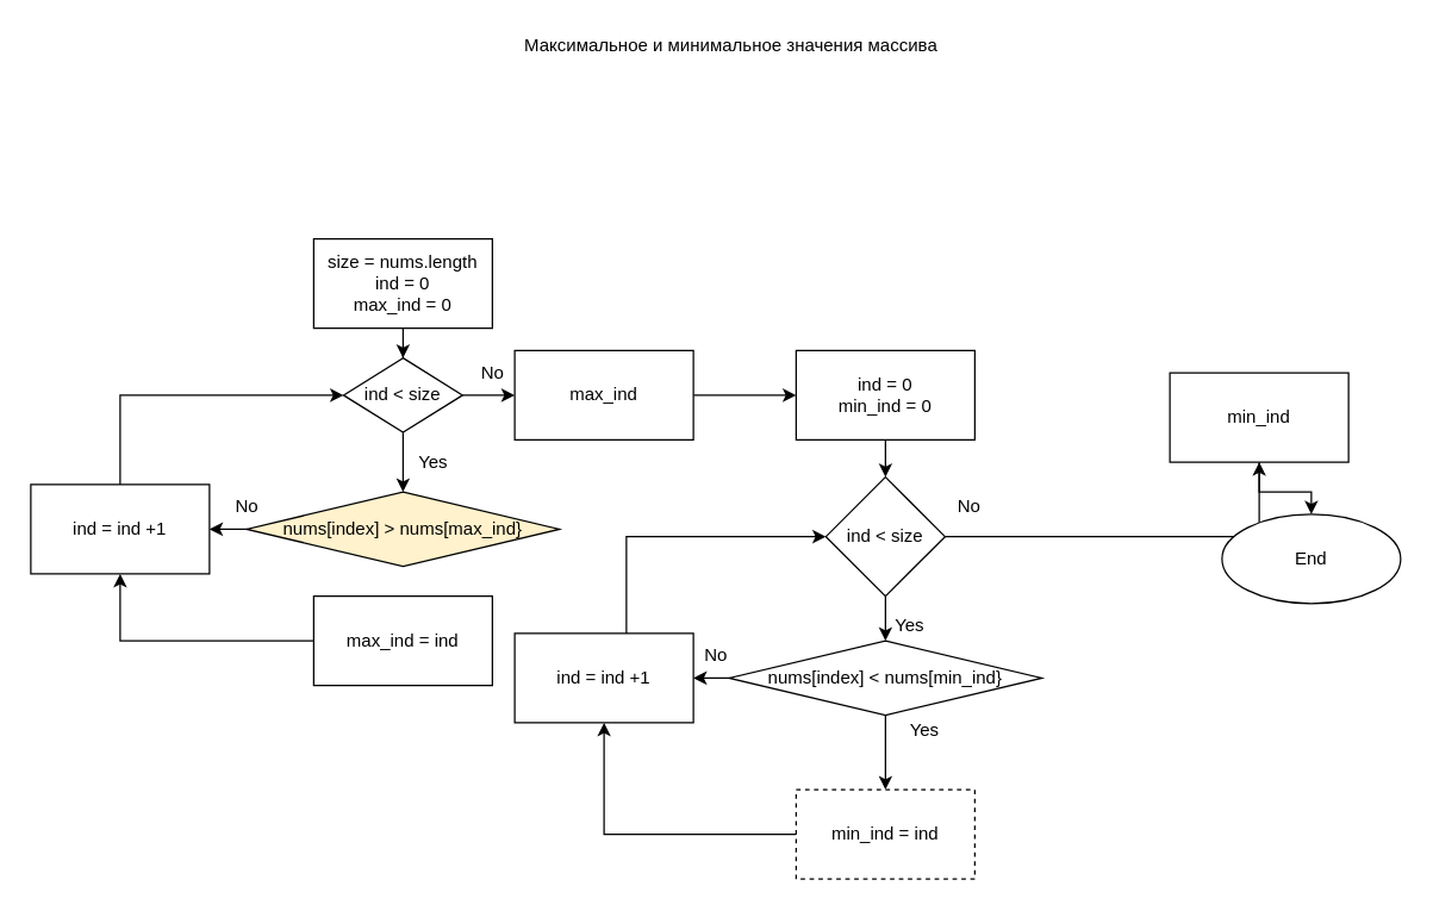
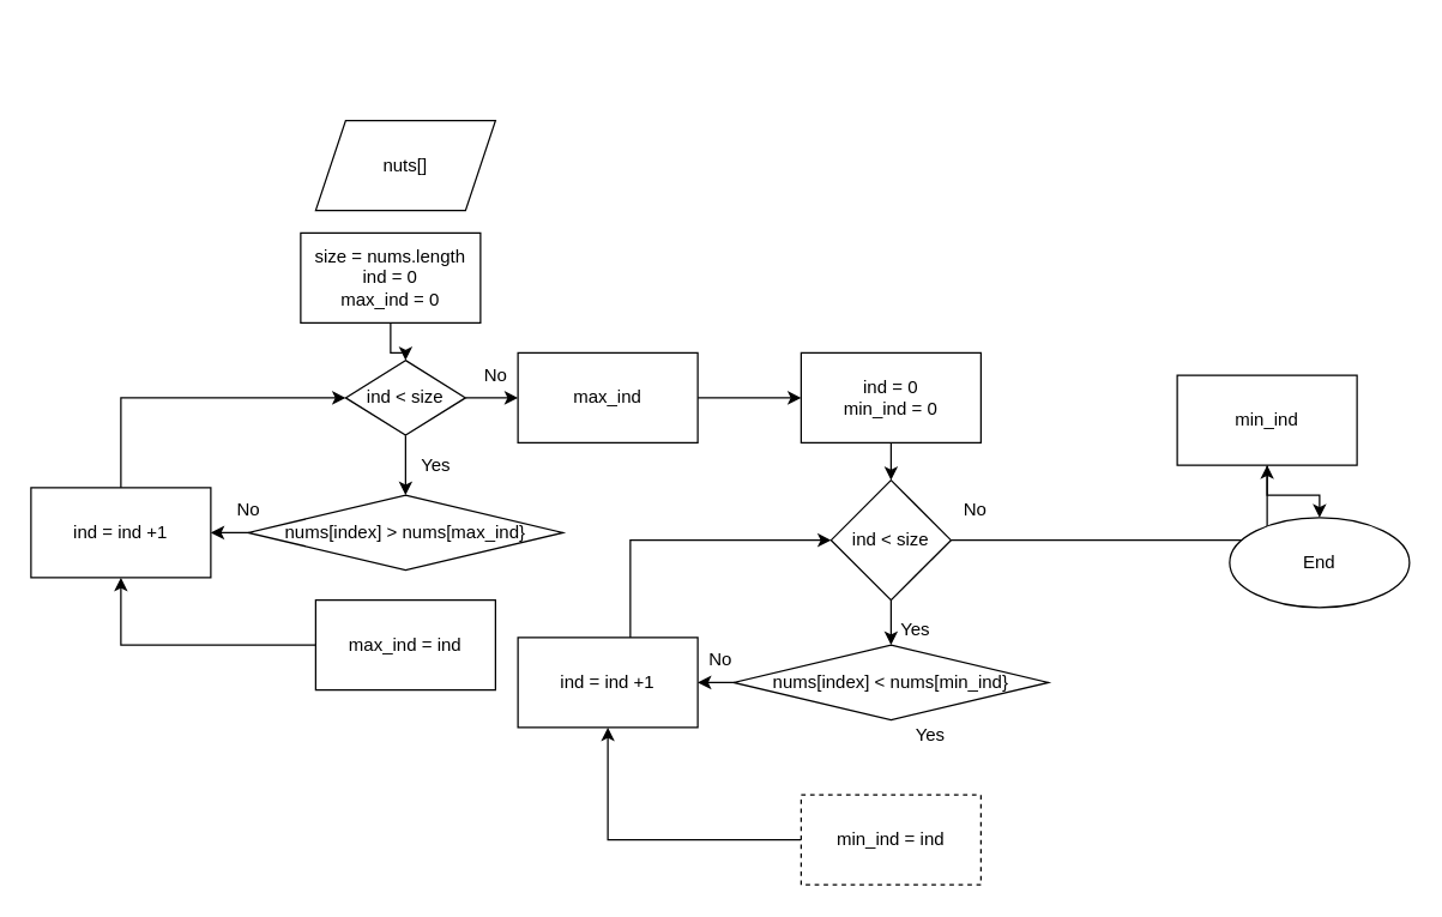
  <mxCell id="0" />
  <mxCell id="1" parent="0" />
+ <mxCell id="2" value="nuts[]" style="shape=parallelogram;perimeter=parallelogramPerimeter;whiteSpace=wrap;html=1;fixedSize=1;" vertex="1" parent="1"><mxGeometry x="210" y="80" width="120" height="60" as="geometry" /></mxCell>
  <mxCell id="3" value="" style="edgeStyle=orthogonalEdgeStyle;rounded=0;orthogonalLoop=1;jettySize=auto;html=1;" edge="1" parent="1" source="4" target="7"><mxGeometry relative="1" as="geometry" /></mxCell>
- <mxCell id="4" value="size = nums.length&lt;br&gt;ind = 0&lt;br&gt;max_ind = 0" style="whiteSpace=wrap;html=1;" vertex="1" parent="1"><mxGeometry x="210" y="160" width="120" height="60" as="geometry" /></mxCell>
+ <mxCell id="4" value="size = nums.length&lt;br&gt;ind = 0&lt;br&gt;max_ind = 0" style="whiteSpace=wrap;html=1;" vertex="1" parent="1"><mxGeometry x="200" y="155" width="120" height="60" as="geometry" /></mxCell>
  <mxCell id="5" value="" style="edgeStyle=orthogonalEdgeStyle;rounded=0;orthogonalLoop=1;jettySize=auto;html=1;" edge="1" parent="1" source="7" target="9"><mxGeometry relative="1" as="geometry" /></mxCell>
  <mxCell id="6" value="" style="edgeStyle=orthogonalEdgeStyle;rounded=0;orthogonalLoop=1;jettySize=auto;html=1;" edge="1" parent="1" source="7" target="18"><mxGeometry relative="1" as="geometry" /></mxCell>
  <mxCell id="7" value="ind &amp;lt; size" style="rhombus;whiteSpace=wrap;html=1;" vertex="1" parent="1"><mxGeometry x="230" y="240" width="80" height="50" as="geometry" /></mxCell>
  <mxCell id="8" value="" style="edgeStyle=orthogonalEdgeStyle;rounded=0;orthogonalLoop=1;jettySize=auto;html=1;" edge="1" parent="1" source="9" target="15"><mxGeometry relative="1" as="geometry" /></mxCell>
- <mxCell id="9" value="nums[index] &amp;gt; nums[max_ind}" style="rhombus;whiteSpace=wrap;html=1;fillColor=#fff2cc;" vertex="1" parent="1"><mxGeometry x="165" y="330" width="210" height="50" as="geometry" /></mxCell>
+ <mxCell id="9" value="nums[index] &amp;gt; nums[max_ind}" style="rhombus;whiteSpace=wrap;html=1;" vertex="1" parent="1"><mxGeometry x="165" y="330" width="210" height="50" as="geometry" /></mxCell>
  <mxCell id="10" style="edgeStyle=orthogonalEdgeStyle;rounded=0;orthogonalLoop=1;jettySize=auto;html=1;exitX=0.5;exitY=1;exitDx=0;exitDy=0;" edge="1" parent="1" source="9" target="9"><mxGeometry relative="1" as="geometry" /></mxCell>
  <mxCell id="11" value="Yes" style="text;html=1;align=center;verticalAlign=middle;resizable=0;points=[];autosize=1;strokeColor=none;fillColor=none;" vertex="1" parent="1"><mxGeometry x="270" y="300" width="40" height="20" as="geometry" /></mxCell>
  <mxCell id="12" style="edgeStyle=orthogonalEdgeStyle;rounded=0;orthogonalLoop=1;jettySize=auto;html=1;entryX=0.5;entryY=1;entryDx=0;entryDy=0;" edge="1" parent="1" source="13" target="15"><mxGeometry relative="1" as="geometry" /></mxCell>
  <mxCell id="13" value="max_ind = ind" style="whiteSpace=wrap;html=1;" vertex="1" parent="1"><mxGeometry x="210" y="400" width="120" height="60" as="geometry" /></mxCell>
  <mxCell id="14" style="edgeStyle=orthogonalEdgeStyle;rounded=0;orthogonalLoop=1;jettySize=auto;html=1;entryX=0;entryY=0.5;entryDx=0;entryDy=0;" edge="1" parent="1" source="15" target="7"><mxGeometry relative="1" as="geometry"><Array as="points"><mxPoint x="80" y="265" /></Array></mxGeometry></mxCell>
  <mxCell id="15" value="ind = ind +1" style="whiteSpace=wrap;html=1;" vertex="1" parent="1"><mxGeometry x="20" y="325" width="120" height="60" as="geometry" /></mxCell>
  <mxCell id="16" value="No" style="text;html=1;align=center;verticalAlign=middle;resizable=0;points=[];autosize=1;strokeColor=none;fillColor=none;" vertex="1" parent="1"><mxGeometry x="150" y="330" width="30" height="20" as="geometry" /></mxCell>
  <mxCell id="17" value="" style="edgeStyle=orthogonalEdgeStyle;rounded=0;orthogonalLoop=1;jettySize=auto;html=1;" edge="1" parent="1" source="18" target="21"><mxGeometry relative="1" as="geometry" /></mxCell>
  <mxCell id="18" value="max_ind" style="whiteSpace=wrap;html=1;" vertex="1" parent="1"><mxGeometry x="345" y="235" width="120" height="60" as="geometry" /></mxCell>
  <mxCell id="19" value="No" style="text;html=1;align=center;verticalAlign=middle;resizable=0;points=[];autosize=1;strokeColor=none;fillColor=none;" vertex="1" parent="1"><mxGeometry x="315" y="240" width="30" height="20" as="geometry" /></mxCell>
  <mxCell id="20" value="" style="edgeStyle=orthogonalEdgeStyle;rounded=0;orthogonalLoop=1;jettySize=auto;html=1;" edge="1" parent="1" source="21" target="26"><mxGeometry relative="1" as="geometry" /></mxCell>
  <mxCell id="21" value="ind = 0&lt;br&gt;min_ind = 0" style="whiteSpace=wrap;html=1;" vertex="1" parent="1"><mxGeometry x="534" y="235" width="120" height="60" as="geometry" /></mxCell>
  <mxCell id="22" style="edgeStyle=orthogonalEdgeStyle;rounded=0;orthogonalLoop=1;jettySize=auto;html=1;entryX=0;entryY=0.5;entryDx=0;entryDy=0;" edge="1" parent="1" source="23" target="26"><mxGeometry relative="1" as="geometry"><mxPoint x="550" y="360" as="targetPoint" /><Array as="points"><mxPoint x="420" y="360" /></Array></mxGeometry></mxCell>
  <mxCell id="23" value="ind = ind +1" style="whiteSpace=wrap;html=1;" vertex="1" parent="1"><mxGeometry x="345" y="425" width="120" height="60" as="geometry" /></mxCell>
  <mxCell id="24" value="" style="edgeStyle=orthogonalEdgeStyle;rounded=0;orthogonalLoop=1;jettySize=auto;html=1;" edge="1" parent="1" source="26" target="29"><mxGeometry relative="1" as="geometry" /></mxCell>
  <mxCell id="25" value="" style="edgeStyle=orthogonalEdgeStyle;rounded=0;orthogonalLoop=1;jettySize=auto;html=1;" edge="1" parent="1" source="26" target="33"><mxGeometry relative="1" as="geometry" /></mxCell>
  <mxCell id="26" value="ind &amp;lt; size" style="rhombus;whiteSpace=wrap;html=1;" vertex="1" parent="1"><mxGeometry x="554" y="320" width="80" height="80" as="geometry" /></mxCell>
- <mxCell id="27" value="" style="edgeStyle=orthogonalEdgeStyle;rounded=0;orthogonalLoop=1;jettySize=auto;html=1;" edge="1" parent="1" source="29" target="31"><mxGeometry relative="1" as="geometry" /></mxCell>
  <mxCell id="28" value="" style="edgeStyle=orthogonalEdgeStyle;rounded=0;orthogonalLoop=1;jettySize=auto;html=1;" edge="1" parent="1" source="29" target="23"><mxGeometry relative="1" as="geometry" /></mxCell>
  <mxCell id="29" value="nums[index] &amp;lt; nums[min_ind}" style="rhombus;whiteSpace=wrap;html=1;" vertex="1" parent="1"><mxGeometry x="489" y="430" width="210" height="50" as="geometry" /></mxCell>
  <mxCell id="30" value="" style="edgeStyle=orthogonalEdgeStyle;rounded=0;orthogonalLoop=1;jettySize=auto;html=1;entryX=0.5;entryY=1;entryDx=0;entryDy=0;" edge="1" parent="1" source="31" target="23"><mxGeometry relative="1" as="geometry" /></mxCell>
  <mxCell id="31" value="min_ind = ind" style="whiteSpace=wrap;html=1;dashed=1;" vertex="1" parent="1"><mxGeometry x="534" y="530" width="120" height="60" as="geometry" /></mxCell>
  <mxCell id="32" value="" style="edgeStyle=orthogonalEdgeStyle;rounded=0;orthogonalLoop=1;jettySize=auto;html=1;" edge="1" parent="1" source="33" target="34"><mxGeometry relative="1" as="geometry" /></mxCell>
  <mxCell id="33" value="min_ind" style="whiteSpace=wrap;html=1;" vertex="1" parent="1"><mxGeometry x="785" y="250" width="120" height="60" as="geometry" /></mxCell>
  <mxCell id="34" value="End" style="ellipse;whiteSpace=wrap;html=1;" vertex="1" parent="1"><mxGeometry x="820" y="345" width="120" height="60" as="geometry" /></mxCell>
  <mxCell id="35" value="Yes" style="text;html=1;align=center;verticalAlign=middle;resizable=0;points=[];autosize=1;strokeColor=none;fillColor=none;" vertex="1" parent="1"><mxGeometry x="590" y="410" width="40" height="20" as="geometry" /></mxCell>
  <mxCell id="36" value="Yes" style="text;html=1;align=center;verticalAlign=middle;resizable=0;points=[];autosize=1;strokeColor=none;fillColor=none;" vertex="1" parent="1"><mxGeometry x="600" y="480" width="40" height="20" as="geometry" /></mxCell>
  <mxCell id="37" value="No" style="text;html=1;align=center;verticalAlign=middle;resizable=0;points=[];autosize=1;strokeColor=none;fillColor=none;" vertex="1" parent="1"><mxGeometry x="465" y="430" width="30" height="20" as="geometry" /></mxCell>
  <mxCell id="38" value="No" style="text;html=1;align=center;verticalAlign=middle;resizable=0;points=[];autosize=1;strokeColor=none;fillColor=none;" vertex="1" parent="1"><mxGeometry x="635" y="330" width="30" height="20" as="geometry" /></mxCell>
- <mxCell id="39" value="Максимальное и минимальное значения массива" style="text;html=1;align=center;verticalAlign=middle;resizable=0;points=[];autosize=1;strokeColor=none;fillColor=none;" vertex="1" parent="1"><mxGeometry x="340" y="20" width="300" height="20" as="geometry" /></mxCell>
